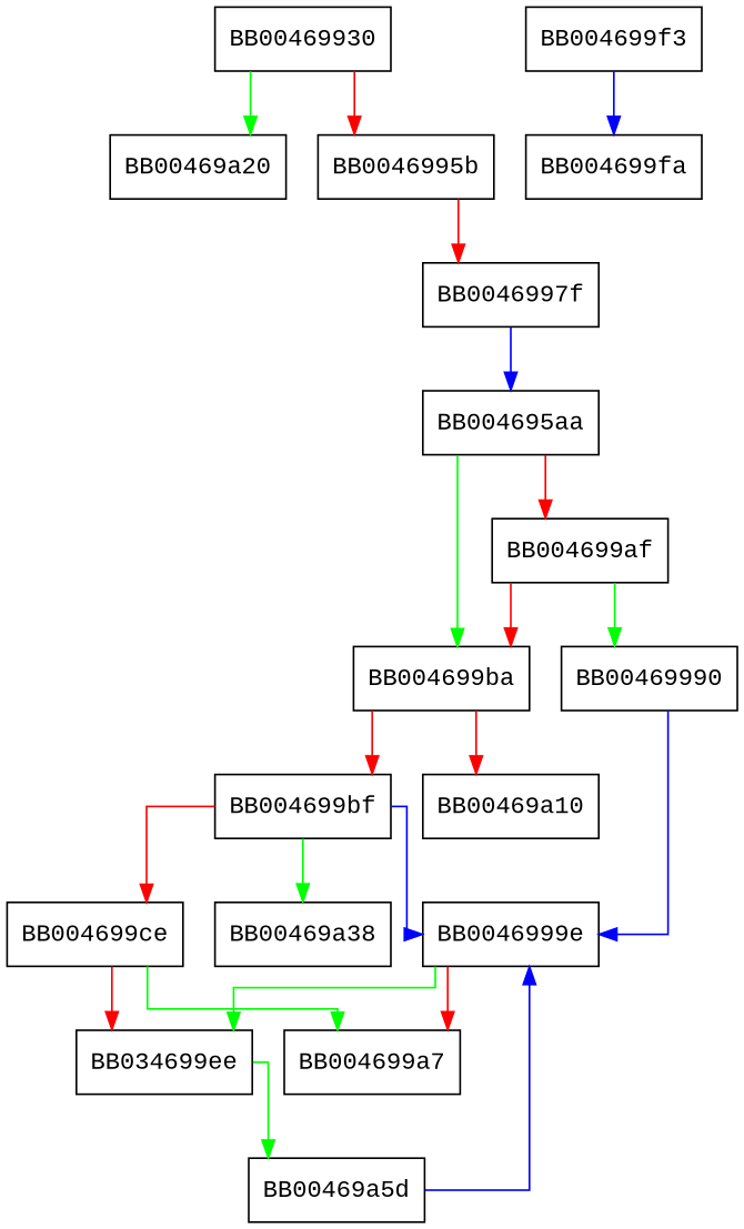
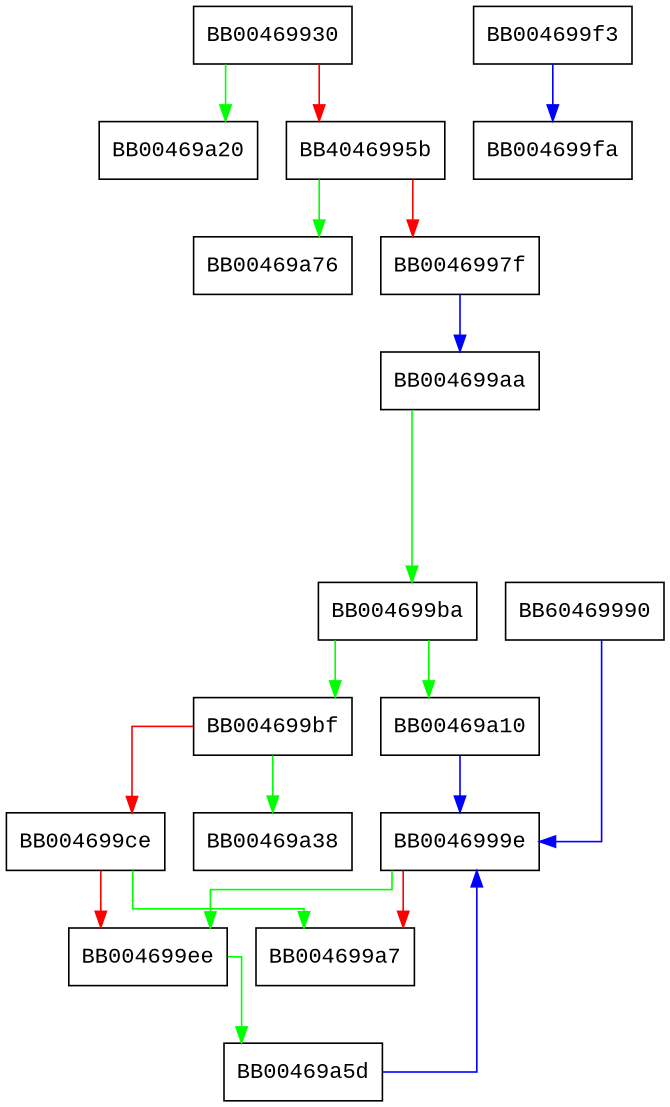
  digraph {
    fontname="Liberation Mono"
    splines=ortho
    node [fontname="Liberation Mono" shape=box]
    edge [color=green fontname="Liberation Mono"]
    BB00469930
    BB00469a20
-   BB0046995b
+   BB0046995b [label=BB4046995b]
+   BB00469a76
    BB0046997f
-   BB004699aa [label=BB004695aa]
+   BB004699aa
    BB004699ba
-   BB004699af
    BB00469a10
    BB004699bf
-   BB00469990
+   BB00469990 [label=BB60469990]
    BB0046999e
-   BB004699ee [label=BB034699ee]
+   BB004699ee
    BB004699a7
    BB00469a5d
    BB004699f3
    BB004699fa
    BB00469a38
    BB004699ce
    BB00469930 -> BB00469a20
    BB00469930 -> BB0046995b [color=red]
+   BB0046995b -> BB00469a76
    BB0046995b -> BB0046997f [color=red]
    BB0046997f -> BB004699aa [color=blue]
    BB004699aa -> BB004699ba
-   BB004699aa -> BB004699af [color=red]
-   BB004699ba -> BB00469a10 [color=red]
-   BB004699ba -> BB004699bf [color=red]
-   BB004699af -> BB004699ba [color=red]
-   BB004699af -> BB00469990
-   BB004699bf -> BB0046999e [color=blue]
+   BB004699ba -> BB00469a10
+   BB004699ba -> BB004699bf
+   BB00469a10 -> BB0046999e [color=blue]
    BB004699bf -> BB00469a38
    BB004699bf -> BB004699ce [color=red]
    BB00469990 -> BB0046999e [color=blue]
    BB0046999e -> BB004699ee
    BB0046999e -> BB004699a7 [color=red]
    BB004699ee -> BB00469a5d
    BB00469a5d -> BB0046999e [color=blue]
    BB004699f3 -> BB004699fa [color=blue]
    BB004699ce -> BB004699ee [color=red]
    BB004699ce -> BB004699a7
  }
